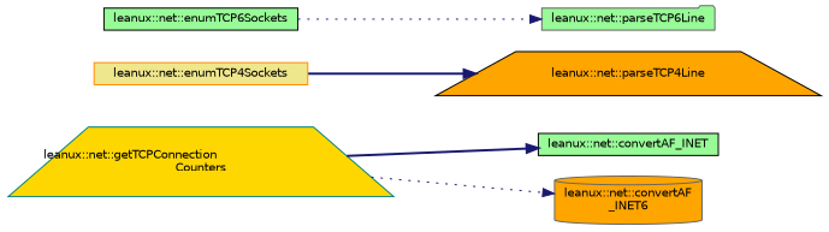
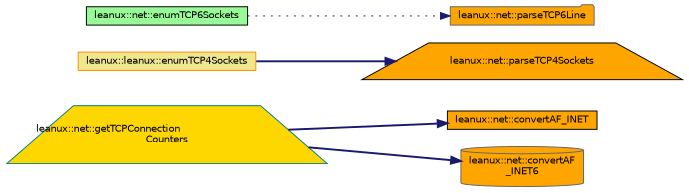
  digraph {
    fontname="DejaVu Sans"
    rankdir=LR
    node [color=black fillcolor=palegreen fontname="DejaVu Sans" fontsize=10 shape=box style=filled]
    edge [color=midnightblue fontname="DejaVu Sans" fontsize=10 labelfontname=Helvetica labelfontsize=10 style=bold]
    n1 [color=teal fillcolor=gold fontcolor=black height=0.2 label="leanux::net::getTCPConnection\lCounters" shape=trapezium width=0.4]
-   n2 [height=0.2 label="leanux::net::convertAF_INET" width=0.4]
+   n2 [fillcolor=orange height=0.2 label="leanux::net::convertAF_INET" width=0.4]
    n3 [color=gray40 fillcolor=orange height=0.2 label="leanux::net::convertAF\l_INET6" shape=cylinder width=0.4]
-   n4 [color=darkorange fillcolor=khaki height=0.2 label="leanux::net::enumTCP4Sockets" width=0.4]
-   n5 [fillcolor=orange height=0.2 label="leanux::net::parseTCP4Line" shape=trapezium width=0.4]
+   n4 [color=darkorange fillcolor=khaki height=0.2 label="leanux::leanux::enumTCP4Sockets" width=0.4]
+   n5 [fillcolor=orange height=0.2 label="leanux::net::parseTCP4Sockets" shape=trapezium width=0.4]
    n6 [height=0.2 label="leanux::net::enumTCP6Sockets" width=0.4]
-   n7 [color=gray40 height=0.2 label="leanux::net::parseTCP6Line" shape=folder width=0.4]
+   n7 [color=gray40 fillcolor=orange height=0.2 label="leanux::net::parseTCP6Line" shape=folder width=0.4]
    n1 -> n2
-   n1 -> n3 [style=dotted]
+   n1 -> n3
    n4 -> n5
    n6 -> n7 [style=dotted]
  }
